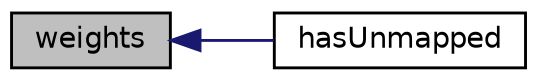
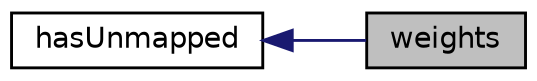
  digraph {
    rankdir=LR
    node [color=black fontname=Helvetica fontsize=10 shape=record]
    n1 [fillcolor=grey75 fontcolor=black height=0.2 label=weights style=filled width=0.4]
    n2 [height=0.2 label=hasUnmapped width=0.4]
-   n1 -> n2 [color=midnightblue dir=back fontname=Helvetica fontsize=10 labelfontname=Helvetica labelfontsize=10 style=solid]
+   n2 -> n1 [color=midnightblue dir=back fontname=Helvetica fontsize=10 labelfontname=Helvetica labelfontsize=10 style=solid]
  }
